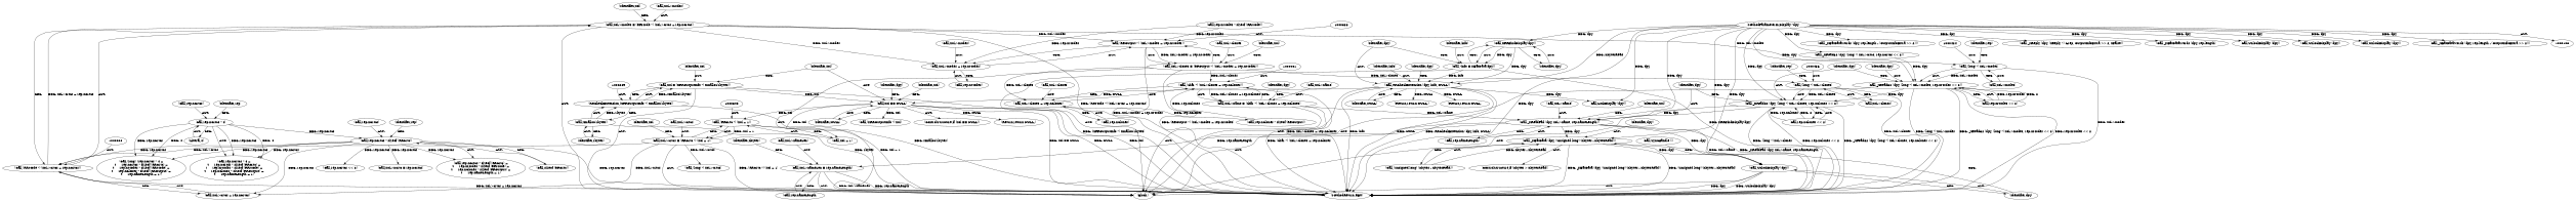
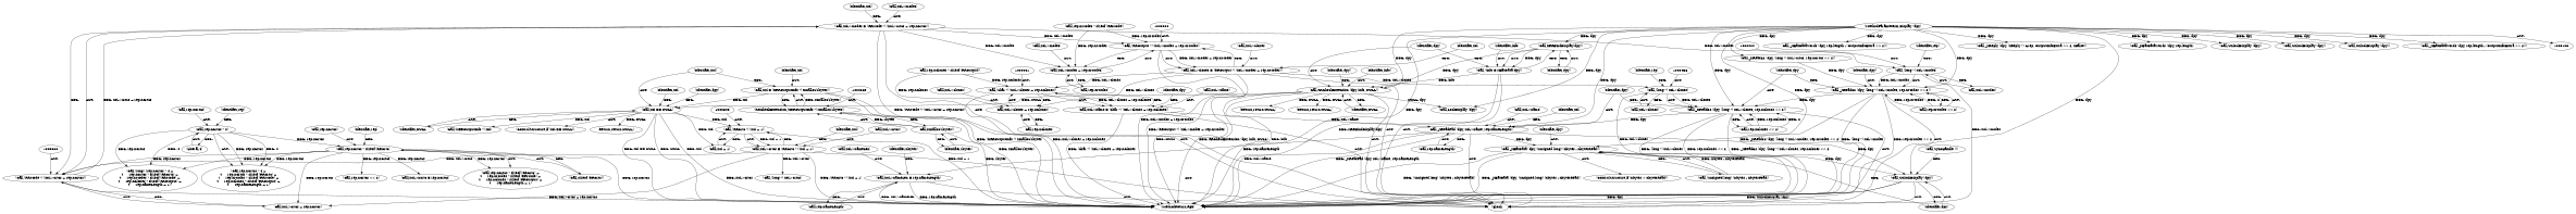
  digraph {
    n1 [label="(Call,xoi->modes = (RRMode *) (xoi->crtcs + rep.nCrtcs))"]
    n2 [label="(Call,(RRMode *) (xoi->crtcs + rep.nCrtcs))"]
    n3 [label="(Call,(RROutput *) (xoi->modes + rep.nModes))"]
    n4 [label="(Call,xoi->modes + rep.nModes)"]
    n5 [label="(Call,(long *) xoi->modes)"]
    n6 [label="(MethodReturn,RET)"]
    n7 [label="(Block,)"]
    n8 [label="(Call,xoi->crtcs + rep.nCrtcs)"]
    n9 [label="(Call,xoi->clones = (RROutput *) (xoi->modes + rep.nModes))"]
    n10 [label="(Call,rep.nModes)"]
    n11 [label="(Call,_XRead32 (dpy, (long *) xoi->modes, rep.nModes << 2))"]
    n12 [label="(Call,xoi->modes)"]
    n13 [label="(Call,xoi->crtcs = (RRCrtc *) (xoi + 1))"]
    n14 [label="(Call,(RRCrtc *) (xoi + 1))"]
    n15 [label="(Call,(long *) xoi->crtcs)"]
    n16 [label="(Call,xoi + 1)"]
    n17 [label="(Call,xoi == NULL)"]
    n18 [label="(Identifier,NULL)"]
    n19 [label="(Call,(XRROutputInfo *) xoi)"]
    n20 [label="(ControlStructure,if (xoi == NULL))"]
    n21 [label="(Return,return NULL;)"]
    n22 [label="(Call,xoi = (XRROutputInfo *) Xmalloc(rbytes))"]
    n23 [label="(RRCheckExtension,(XRROutputInfo *) Xmalloc(rbytes))"]
    n24 [label="(Call,Xmalloc(rbytes))"]
    n25 [label="(Identifier,rbytes)"]
    n26 [label="(Call,RRCheckExtension (dpy, info, NULL))"]
    n27 [label="(Return,return NULL;)"]
    n28 [label="(Return,return NULL;)"]
    n29 [label="(Call,LockDisplay (dpy))"]
    n30 [label="(Identifier,NULL)"]
    n31 [label="(Call,XRRFindDisplay(dpy))"]
    n32 [label="(Call,*info = XEatData(dpy))"]
    n33 [label="(Identifier,dpy)"]
    n34 [label="(MethodParameterIn,Display *dpy)"]
    n35 [label="(Call,_XReadPad (dpy, xoi->name, rep.nameLength))"]
    n36 [label="(Call,_XEatData (dpy, (unsigned long) (nbytes - nbytesRead)))"]
    n37 [label="(Call,UnlockDisplay (dpy))"]
    n38 [label="(Call,_XRead32 (dpy, (long *) xoi->clones, rep.nClones << 2))"]
    n39 [label="(Call,_XEatDataWords (dpy, rep.length - (OutputInfoExtra >> 2)))"]
    n40 [label="(Call,_XReply (dpy, (xReply *) &rep, OutputInfoExtra >> 2, xFalse))"]
    n41 [label="(Call,_XEatDataWords (dpy, rep.length))"]
    n42 [label="(Call,UnlockDisplay (dpy))"]
    n43 [label="(Call,_XRead32 (dpy, (long *) xoi->crtcs, rep.nCrtcs << 2))"]
    n44 [label="(Call,UnlockDisplay (dpy))"]
    n45 [label="(Call,UnlockDisplay (dpy))"]
    n46 [label="(Call,_XEatDataWords (dpy, rep.length - (OutputInfoExtra >> 2)))"]
    1000103
    n48 [label="(Call,xoi->nameLen = rep.nameLength)"]
    n49 [label="(Call,rep.nameLength)"]
    n50 [label="(Call,(unsigned long) (nbytes - nbytesRead))"]
    n51 [label="(ControlStructure,if (nbytes > nbytesRead))"]
    n52 [label="(Identifier,dpy)"]
    n53 [label="(Call,rep.nClones << 2)"]
    n54 [label="(Call,rep.nModes << 2)"]
    n55 [label="(Call,rep.nCrtcs * sizeof (RRCrtc))"]
    n56 [label="(Call,(long) (rep.nCrtcs * 4 +\n\t      rep.nCrtcs * sizeof (RRCrtc) +\n\t      rep.nModes * sizeof (RRMode) +\n\t      rep.nClones * sizeof (RROutput) +\n\t      rep.nameLength + 1))"]
    n57 [label="(Call,rep.nCrtcs * sizeof (RRCrtc) +\n\t      rep.nModes * sizeof (RRMode) +\n\t      rep.nClones * sizeof (RROutput) +\n\t      rep.nameLength + 1)"]
    n58 [label="(Call,rep.nCrtcs * 4 +\n\t      rep.nCrtcs * sizeof (RRCrtc) +\n\t      rep.nModes * sizeof (RRMode) +\n\t      rep.nClones * sizeof (RROutput) +\n\t      rep.nameLength + 1)"]
    n59 [label="(Call,sizeof (RRCrtc))"]
    n60 [label="(Call,rep.nCrtcs << 2)"]
    n61 [label="(Call,xoi->ncrtc = rep.nCrtcs)"]
    n62 [label="(Call,rep.nCrtcs * 4)"]
    n63 [label="(Literal,4)"]
    n64 [label="(Call,(char *) (xoi->clones + rep.nClones))"]
    n65 [label="(Call,xoi->clones + rep.nClones)"]
    n66 [label="(Call,(long *) xoi->clones)"]
    n67 [label="(Call,xoi->name = (char *) (xoi->clones + rep.nClones))"]
    n68 [label="(Call,rep.nClones)"]
    n69 [label="(Call,xoi->clones)"]
    n70 [label="(Call,rep.nameLength)"]
    n71 [label="(Call,rep.nCrtcs)"]
    n72 [label="(Identifier,rep)"]
    n73 [label="(Identifier,dpy)"]
    n74 [label="(Call,xoi->modes)"]
    n75 [label="(Identifier,dpy)"]
    n76 [label="(Identifier,dpy)"]
    n77 [label="(Call,xoi->nameLen)"]
    n78 [label="(Call,xoi->name)"]
    n79 [label="(Call,rep.nCrtcs)"]
    n80 [label="(Identifier,xoi)"]
    n81 [label="(Identifier,dpy)"]
    n82 [label="(Identifier,xoi)"]
    n83 [label="(Call,rep.nModes * sizeof (RRMode))"]
    n84 [label="(Identifier,dpy)"]
    n85 [label="(Call,xoi->crtcs)"]
    n86 [label="(Identifier,xoi)"]
    n87 [label="(Identifier,xoi)"]
    n88 [label="(Call,SyncHandle ())"]
    n89 [label="(Identifier,rep)"]
    n90 [label="(Identifier,info)"]
    n91 [label="(Identifier,dpy)"]
    n92 [label="(Identifier,xoi)"]
    n93 [label="(Call,xoi->clones)"]
    n94 [label="(Identifier,info)"]
    n95 [label="(Call,xoi->clones)"]
    n96 [label="(Call,xoi->modes)"]
    n97 [label="(Identifier,dpy)"]
    n98 [label="(Identifier,xoi)"]
    n99 [label="(Identifier,nbytes)"]
    n100 [label="(Identifier,xoi)"]
    n101 [label="(Call,rep.nClones * sizeof (RROutput))"]
    n102 [label="(Call,xoi->name)"]
    n103 [label="(Identifier,dpy)"]
    n104 [label="(Identifier,rep)"]
    n105 [label="(Identifier,rep)"]
    1000368
    1000345
    1000269
    1000388
    1000401
    1000436
    1000424
    n1 -> n2 [label="CFG: "]
    n1 -> n3 [label="DDG: xoi->modes"]
    n1 -> n4 [label="DDG: xoi->modes"]
    n1 -> n5 [label="DDG: xoi->modes"]
    n1 -> n6 [label="DDG: (RRMode *) (xoi->crtcs + rep.nCrtcs)"]
    n1 -> n7 [label="AST: "]
    n2 -> n1 [label="AST: "]
    n2 -> n1 [label="DDG: xoi->crtcs + rep.nCrtcs"]
    n2 -> n6 [label="DDG: xoi->crtcs + rep.nCrtcs"]
    n2 -> n8 [label="CFG: "]
    n3 -> n4 [label="CFG: "]
    n3 -> n6 [label="DDG: xoi->modes + rep.nModes"]
    n3 -> n9 [label="AST: "]
    n3 -> n9 [label="DDG: xoi->modes + rep.nModes"]
    n4 -> n3 [label="AST: "]
    n4 -> n10 [label="CFG: "]
    n5 -> n6 [label="DDG: xoi->modes"]
    n5 -> n11 [label="AST: "]
    n5 -> n11 [label="DDG: xoi->modes"]
    n5 -> n12 [label="CFG: "]
    n8 -> n2 [label="AST: "]
    n9 -> n3 [label="CFG: "]
    n9 -> n6 [label="DDG: (RROutput *) (xoi->modes + rep.nModes)"]
    n9 -> n7 [label="AST: "]
    n9 -> n64 [label="DDG: xoi->clones"]
    n9 -> n65 [label="DDG: xoi->clones"]
    n9 -> n66 [label="DDG: xoi->clones"]
    n10 -> n4 [label="AST: "]
    n11 -> n6 [label="DDG: rep.nModes << 2"]
    n11 -> n6 [label="DDG: (long *) xoi->modes"]
    n11 -> n6 [label="DDG: _XRead32 (dpy, (long *) xoi->modes, rep.nModes << 2)"]
    n11 -> n7 [label="AST: "]
    n11 -> n38 [label="DDG: dpy"]
    n11 -> n54 [label="CFG: "]
    n12 -> n5 [label="AST: "]
    n13 -> n2 [label="DDG: xoi->crtcs"]
    n13 -> n6 [label="DDG: (RRCrtc *) (xoi + 1)"]
    n13 -> n7 [label="AST: "]
    n13 -> n8 [label="DDG: xoi->crtcs"]
    n13 -> n14 [label="CFG: "]
    n13 -> n15 [label="DDG: xoi->crtcs"]
    n14 -> n6 [label="DDG: xoi + 1"]
    n14 -> n13 [label="AST: "]
    n14 -> n13 [label="DDG: xoi + 1"]
    n14 -> n16 [label="CFG: "]
    n16 -> n14 [label="AST: "]
    n17 -> n6 [label="DDG: NULL"]
    n17 -> n6 [label="DDG: xoi"]
    n17 -> n6 [label="DDG: xoi == NULL"]
    n17 -> n14 [label="DDG: xoi"]
    n17 -> n16 [label="DDG: xoi"]
    n17 -> n18 [label="CFG: "]
    n17 -> n19 [label="DDG: xoi"]
    n17 -> n20 [label="AST: "]
    n17 -> n21 [label="DDG: NULL"]
    n18 -> n17 [label="AST: "]
    n22 -> n6 [label="DDG: (XRROutputInfo *) Xmalloc(rbytes)"]
    n22 -> n7 [label="AST: "]
    n22 -> n17 [label="DDG: xoi"]
    n22 -> n23 [label="CFG: "]
    n23 -> n6 [label="DDG: Xmalloc(rbytes)"]
    n23 -> n22 [label="AST: "]
    n23 -> n22 [label="DDG: Xmalloc(rbytes)"]
    n23 -> n24 [label="CFG: "]
    n24 -> n6 [label="DDG: rbytes"]
    n24 -> n23 [label="AST: "]
    n24 -> n23 [label="DDG: rbytes"]
    n24 -> n25 [label="CFG: "]
    n25 -> n24 [label="AST: "]
    n26 -> n6 [label="DDG: info"]
    n26 -> n6 [label="DDG: NULL"]
    n26 -> n6 [label="DDG: RRCheckExtension (dpy, info, NULL)"]
    n26 -> n7 [label="AST: "]
    n26 -> n17 [label="DDG: NULL"]
    n26 -> n27 [label="DDG: NULL"]
    n26 -> n28 [label="DDG: NULL"]
-   n26 -> n29 [label="DDG: dpy"]
+   n26 -> n29 [label="NULL: dpy"]
    n26 -> n30 [label="CFG: "]
    n30 -> n26 [label="AST: "]
    n31 -> n26 [label="DDG: dpy"]
    n31 -> n32 [label="AST: "]
    n31 -> n32 [label="DDG: dpy"]
    n31 -> n33 [label="CFG: "]
    n32 -> n6 [label="DDG: XRRFindDisplay(dpy)"]
    n32 -> n7 [label="AST: "]
    n32 -> n26 [label="DDG: info"]
    n32 -> n31 [label="CFG: "]
    n33 -> n31 [label="AST: "]
    n34 -> n6 [label="DDG: dpy"]
    n34 -> n11 [label="DDG: dpy"]
-   n34 -> n26 [label="DDG: nbytesRead"]
+   n34 -> n26 [label="DDG: dpy"]
    n34 -> n29 [label="DDG: dpy"]
    n34 -> n31 [label="DDG: dpy"]
    n34 -> n35 [label="DDG: dpy"]
    n34 -> n36 [label="DDG: dpy"]
    n34 -> n37 [label="DDG: dpy"]
    n34 -> n38 [label="DDG: dpy"]
    n34 -> n39 [label="DDG: dpy"]
    n34 -> n40 [label="DDG: dpy"]
    n34 -> n41 [label="DDG: dpy"]
    n34 -> n42 [label="DDG: dpy"]
    n34 -> n43 [label="DDG: dpy"]
    n34 -> n44 [label="DDG: dpy"]
    n34 -> n45 [label="DDG: dpy"]
    n34 -> n46 [label="DDG: dpy"]
    n34 -> 1000103 [label="AST: "]
    n35 -> n6 [label="DDG: xoi->name"]
    n35 -> n6 [label="DDG: _XReadPad (dpy, xoi->name, rep.nameLength)"]
    n35 -> n7 [label="AST: "]
    n35 -> n36 [label="DDG: dpy"]
    n35 -> n37 [label="DDG: dpy"]
    n35 -> n48 [label="DDG: rep.nameLength"]
    n35 -> n49 [label="CFG: "]
    n36 -> n6 [label="DDG: (unsigned long) (nbytes - nbytesRead)"]
    n36 -> n6 [label="DDG: _XEatData (dpy, (unsigned long) (nbytes - nbytesRead))"]
    n36 -> n37 [label="DDG: dpy"]
    n36 -> n50 [label="CFG: "]
    n36 -> n51 [label="AST: "]
    n37 -> n6 [label="DDG: UnlockDisplay (dpy)"]
    n37 -> n6 [label="DDG: dpy"]
    n37 -> n7 [label="AST: "]
    n37 -> n52 [label="CFG: "]
    n38 -> n6 [label="DDG: rep.nClones << 2"]
    n38 -> n6 [label="DDG: _XRead32 (dpy, (long *) xoi->clones, rep.nClones << 2)"]
    n38 -> n6 [label="DDG: (long *) xoi->clones"]
    n38 -> n7 [label="AST: "]
    n38 -> n35 [label="DDG: dpy"]
    n38 -> n53 [label="CFG: "]
    n43 -> n11 [label="DDG: dpy"]
    n48 -> n6 [label="DDG: xoi->nameLen"]
    n48 -> n6 [label="DDG: rep.nameLength"]
    n48 -> n7 [label="AST: "]
    n48 -> n70 [label="CFG: "]
    n49 -> n35 [label="AST: "]
    n50 -> n36 [label="AST: "]
    n50 -> n36 [label="DDG: nbytes - nbytesRead"]
    n52 -> n36 [label="CFG: "]
    n52 -> n37 [label="AST: "]
    n53 -> n38 [label="AST: "]
    n53 -> n38 [label="DDG: rep.nClones"]
    n53 -> n38 [label="DDG: 2"]
    n54 -> n11 [label="AST: "]
    n54 -> n11 [label="DDG: rep.nModes"]
    n54 -> n11 [label="DDG: 2"]
    n55 -> n2 [label="DDG: rep.nCrtcs"]
    n55 -> n6 [label="DDG: rep.nCrtcs"]
    n55 -> n8 [label="DDG: rep.nCrtcs"]
    n55 -> n56 [label="DDG: rep.nCrtcs"]
    n55 -> n57 [label="AST: "]
    n55 -> n57 [label="DDG: rep.nCrtcs"]
    n55 -> n58 [label="DDG: rep.nCrtcs"]
    n55 -> n59 [label="CFG: "]
    n55 -> n60 [label="DDG: rep.nCrtcs"]
    n55 -> n61 [label="DDG: rep.nCrtcs"]
    n59 -> n55 [label="AST: "]
    n62 -> n55 [label="DDG: rep.nCrtcs"]
    n62 -> n56 [label="DDG: rep.nCrtcs"]
    n62 -> n56 [label="DDG: 4"]
    n62 -> n58 [label="AST: "]
    n62 -> n58 [label="DDG: rep.nCrtcs"]
    n62 -> n58 [label="DDG: 4"]
    n62 -> n63 [label="CFG: "]
    n63 -> n62 [label="AST: "]
    n64 -> n6 [label="DDG: xoi->clones + rep.nClones"]
    n64 -> n65 [label="CFG: "]
    n64 -> n67 [label="AST: "]
    n64 -> n67 [label="DDG: xoi->clones + rep.nClones"]
    n65 -> n64 [label="AST: "]
    n65 -> n68 [label="CFG: "]
    n66 -> n6 [label="DDG: xoi->clones"]
    n66 -> n38 [label="AST: "]
    n66 -> n38 [label="DDG: xoi->clones"]
    n66 -> n69 [label="CFG: "]
    n67 -> n6 [label="DDG: (char *) (xoi->clones + rep.nClones)"]
    n67 -> n7 [label="AST: "]
    n67 -> n35 [label="DDG: xoi->name"]
    n67 -> n64 [label="CFG: "]
    n68 -> n65 [label="AST: "]
    n69 -> n66 [label="AST: "]
    n70 -> n48 [label="AST: "]
    n71 -> n55 [label="AST: "]
    n72 -> n62 [label="CFG: "]
    n73 -> n11 [label="AST: "]
    n74 -> n4 [label="AST: "]
    n75 -> n26 [label="CFG: "]
    n76 -> n67 [label="CFG: "]
    n77 -> n48 [label="AST: "]
    n78 -> n35 [label="AST: "]
    n79 -> n62 [label="AST: "]
    n80 -> n35 [label="CFG: "]
    n81 -> n35 [label="AST: "]
    n81 -> n38 [label="CFG: "]
    n82 -> n9 [label="CFG: "]
    n83 -> n3 [label="DDG: rep.nModes"]
    n83 -> n4 [label="DDG: rep.nModes"]
    n84 -> n26 [label="AST: "]
    n84 -> n32 [label="CFG: "]
    n85 -> n13 [label="AST: "]
    n86 -> n1 [label="CFG: "]
    n87 -> n13 [label="CFG: "]
    n88 -> n37 [label="CFG: "]
    n89 -> n55 [label="CFG: "]
    n90 -> n32 [label="AST: "]
    n91 -> n36 [label="AST: "]
    n92 -> n17 [label="AST: "]
    n92 -> n22 [label="CFG: "]
    n93 -> n65 [label="AST: "]
    n94 -> n26 [label="AST: "]
    n95 -> n9 [label="AST: "]
    n96 -> n1 [label="AST: "]
    n97 -> n17 [label="CFG: "]
    n98 -> n22 [label="AST: "]
    n99 -> n48 [label="CFG: "]
    n100 -> n17 [label="CFG: "]
    n101 -> n64 [label="DDG: rep.nClones"]
-   n65 -> n101 [label="DDG: rep.nClones"]
+   n101 -> n65 [label="DDG: rep.nClones"]
    n102 -> n67 [label="AST: "]
    n103 -> n11 [label="CFG: "]
    n103 -> n38 [label="AST: "]
    n104 -> n5 [label="CFG: "]
    n105 -> n66 [label="CFG: "]
    1000368 -> n2 [label="AST: "]
    1000345 -> n14 [label="AST: "]
    1000269 -> n23 [label="AST: "]
    1000388 -> n3 [label="AST: "]
    1000401 -> n64 [label="AST: "]
    1000436 -> n66 [label="AST: "]
    1000424 -> n5 [label="AST: "]
  }
